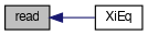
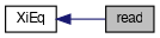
  digraph {
    rankdir=LR
    node [color=black fontname=FreeSans fontsize=10 shape=record]
    n1 [fillcolor=grey75 fontcolor=black height=0.2 label=read style=filled width=0.4]
    n2 [height=0.2 label=XiEq width=0.4]
-   n1 -> n2 [color=midnightblue dir=back fontname=FreeSans fontsize=10 labelfontname=FreeSans labelfontsize=10 style=solid]
+   n2 -> n1 [color=midnightblue dir=back fontname=FreeSans fontsize=10 labelfontname=FreeSans labelfontsize=10 style=solid]
  }
